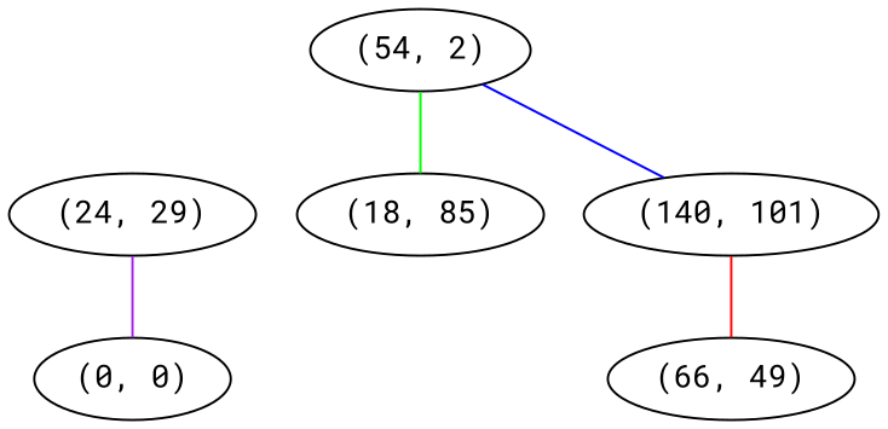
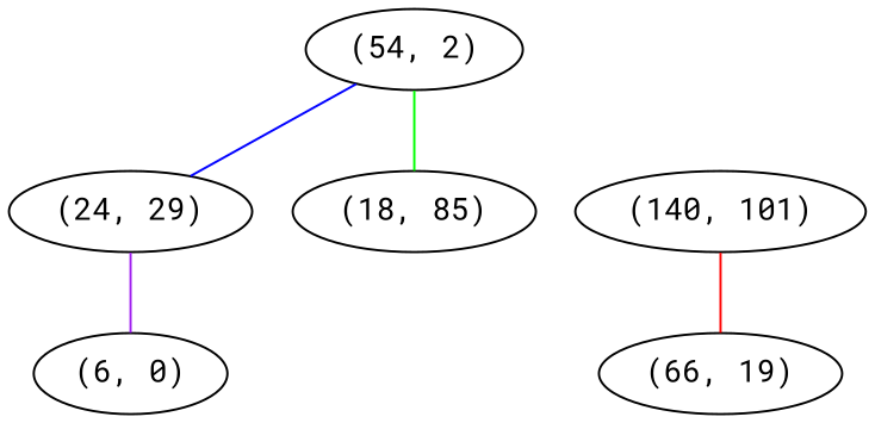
  graph {
    fontname="Roboto Mono"
    node [fontname="Roboto Mono"]
    edge [fontname="Roboto Mono"]
    "(54, 2)"
    "(24, 29)"
    "(18, 85)"
-   "(0, 0)"
+   "(0, 0)" [label="(6, 0)"]
    "(140, 101)"
-   "(66, 49)"
-   "(54, 2)" -- "(140, 101)" [color=blue weight=3]
+   "(66, 49)" [label="(66, 19)"]
+   "(54, 2)" -- "(24, 29)" [color=blue weight=3]
    "(54, 2)" -- "(18, 85)" [color=green weight=2]
    "(24, 29)" -- "(0, 0)" [color=purple weight=4]
    "(140, 101)" -- "(66, 49)" [color=red weight=1]
  }
